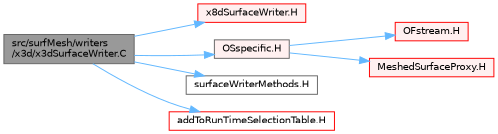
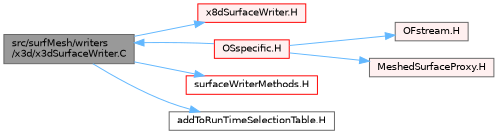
  digraph {
    rankdir=LR
    node [color=red fillcolor="#FFF0F0" fontname=Helvetica fontsize=10 shape=box style=filled]
    edge [color=steelblue1 fontname=Helvetica fontsize=10 labelfontname=Helvetica labelfontsize=10 style=solid]
    n1 [color=gray40 fillcolor=grey60 fontcolor=black height=0.2 label="src/surfMesh/writers\l/x3d/x3dSurfaceWriter.C" width=0.4]
    n2 [height=0.2 label="x8dSurfaceWriter.H" width=0.4]
-   n3 [color=grey40 height=0.2 label="OSspecific.H" width=0.4]
-   n4 [color=grey40 fillcolor=white height=0.2 label="surfaceWriterMethods.H" width=0.4]
-   n5 [fillcolor=white height=0.2 label="addToRunTimeSelectionTable.H" width=0.4]
-   n6 [height=0.2 label="OFstream.H" width=0.4]
-   n7 [height=0.2 label="MeshedSurfaceProxy.H" width=0.4]
+   n3 [height=0.2 label="OSspecific.H" width=0.4]
+   n4 [fillcolor=white height=0.2 label="surfaceWriterMethods.H" width=0.4]
+   n5 [color=grey40 fillcolor=white height=0.2 label="addToRunTimeSelectionTable.H" width=0.4]
+   n6 [color=grey40 height=0.2 label="OFstream.H" width=0.4]
+   n7 [color=grey40 height=0.2 label="MeshedSurfaceProxy.H" width=0.4]
    n1 -> n2
-   n1 -> n3
+   n3 -> n1
    n1 -> n4
    n1 -> n5
    n3 -> n6
    n3 -> n7
  }
